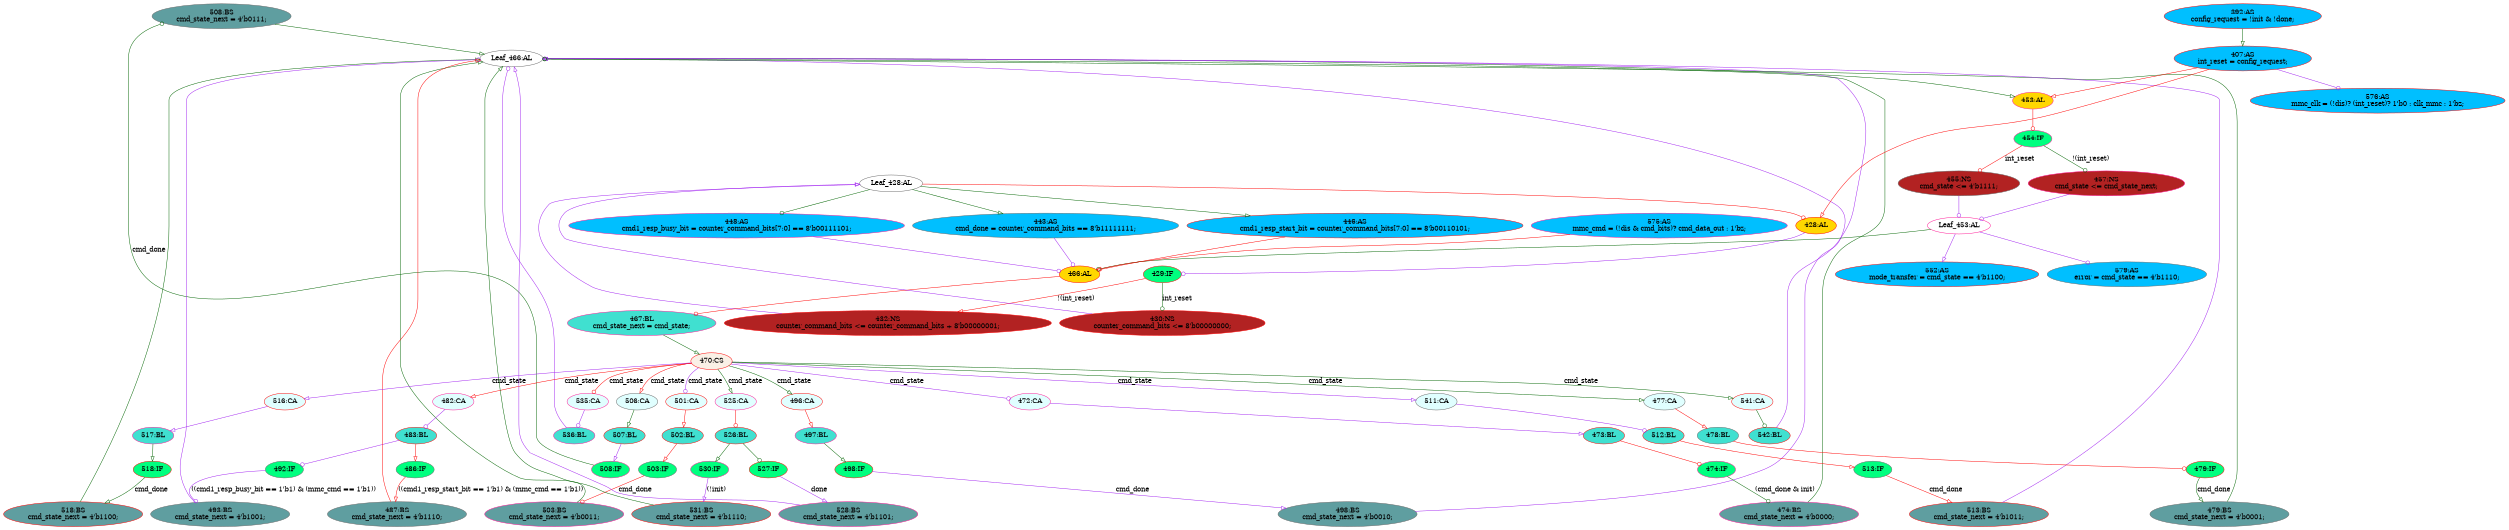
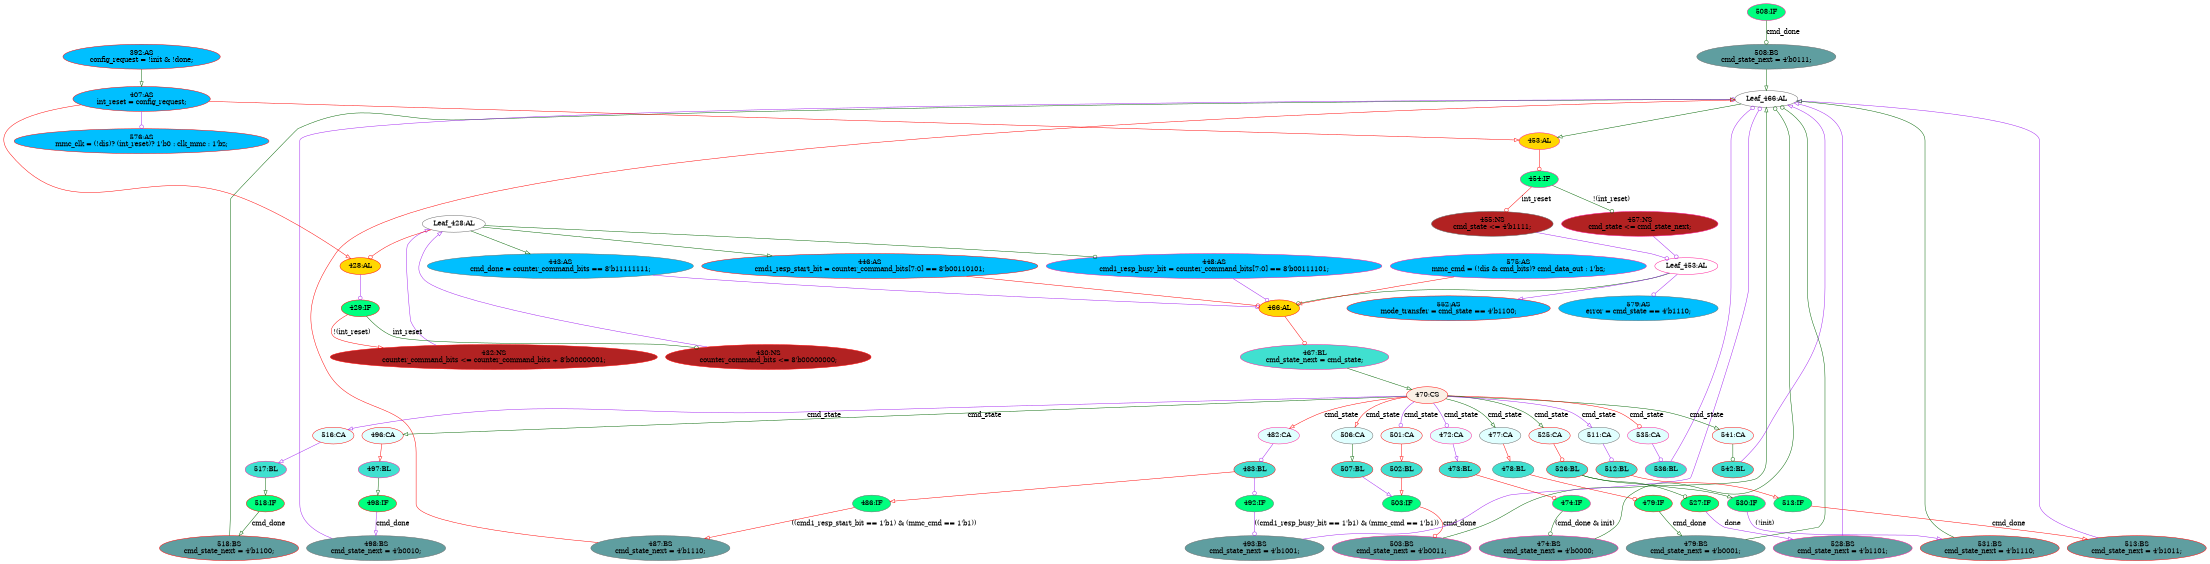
  strict digraph {
    node [color=red fillcolor=springgreen statements="[]" style=filled typ=IfStatement]
    edge [arrowhead=onormal color=purple cond="[]" lineno=None]
    n1 [ast="<pyverilog.vparser.ast.BlockingSubstitution object at 0x7fe515708f10>" color=gray40 fillcolor=cadetblue label="508:BS\ncmd_state_next = 4'b0111;" statements="[<pyverilog.vparser.ast.BlockingSubstitution object at 0x7fe515708f10>]" typ=BlockingSubstitution]
    n2 [color=gray40 def_var="['cmd_state_next']" label="Leaf_466:AL" fillcolor="" statements="" style="" typ=""]
    n3 [ast="<pyverilog.vparser.ast.Always object at 0x7fe5156e7bd0>" clk_sens=False color=deeppink fillcolor=gold label="453:AL" sens="['clk_mmc', 'int_reset']" typ=Always use_var="['cmd_state_next', 'int_reset']"]
    n4 [ast="<pyverilog.vparser.ast.IfStatement object at 0x7fe5156e7cd0>" color=deeppink label="454:IF"]
    n5 [ast="<pyverilog.vparser.ast.BlockingSubstitution object at 0x7fe515708bd0>" color=deeppink fillcolor=cadetblue label="503:BS\ncmd_state_next = 4'b0011;" statements="[<pyverilog.vparser.ast.BlockingSubstitution object at 0x7fe515708bd0>]" typ=BlockingSubstitution]
    n6 [ast="<pyverilog.vparser.ast.Case object at 0x7fe5156f2cd0>" fillcolor=lightcyan label="541:CA" typ=Case]
    n7 [ast="<pyverilog.vparser.ast.Block object at 0x7fe5156f2c50>" fillcolor=turquoise label="542:BL" typ=Block]
    n8 [ast="<pyverilog.vparser.ast.IfStatement object at 0x7fe5156f24d0>" label="518:IF"]
    n9 [ast="<pyverilog.vparser.ast.BlockingSubstitution object at 0x7fe5156f25d0>" fillcolor=cadetblue label="518:BS\ncmd_state_next = 4'b1100;" statements="[<pyverilog.vparser.ast.BlockingSubstitution object at 0x7fe5156f25d0>]" typ=BlockingSubstitution]
    n10 [ast="<pyverilog.vparser.ast.BlockingSubstitution object at 0x7fe515708890>" color=gray40 fillcolor=cadetblue label="498:BS\ncmd_state_next = 4'b0010;" statements="[<pyverilog.vparser.ast.BlockingSubstitution object at 0x7fe515708890>]" typ=BlockingSubstitution]
    n11 [ast="<pyverilog.vparser.ast.Case object at 0x7fe5156f2b50>" color=deeppink fillcolor=lightcyan label="535:CA" typ=Case]
    n12 [ast="<pyverilog.vparser.ast.Block object at 0x7fe5156f2650>" color=deeppink fillcolor=turquoise label="536:BL" typ=Block]
    n13 [ast="<pyverilog.vparser.ast.IfStatement object at 0x7fe515708e10>" color=deeppink label="508:IF"]
    n14 [ast="<pyverilog.vparser.ast.Case object at 0x7fe515708990>" fillcolor=lightcyan label="501:CA" typ=Case]
    n15 [ast="<pyverilog.vparser.ast.Block object at 0x7fe5157088d0>" fillcolor=turquoise label="502:BL" typ=Block]
    n16 [ast="<pyverilog.vparser.ast.IfStatement object at 0x7fe515708ad0>" color=gray40 label="503:IF"]
    n17 [ast="<pyverilog.vparser.ast.NonblockingSubstitution object at 0x7fe5156c9dd0>" fillcolor=firebrick label="432:NS\ncounter_command_bits <= counter_command_bits + 8'b00000001;" statements="[<pyverilog.vparser.ast.NonblockingSubstitution object at 0x7fe5156c9dd0>]" typ=NonblockingSubstitution]
    n18 [color=gray40 def_var="['counter_command_bits']" label="Leaf_428:AL" fillcolor="" statements="" style="" typ=""]
    n19 [ast="<pyverilog.vparser.ast.Assign object at 0x7fe5156e7990>" color=deeppink def_var="['cmd1_resp_busy_bit']" fillcolor=deepskyblue label="448:AS\ncmd1_resp_busy_bit = counter_command_bits[7:0] == 8'b00111101;" typ=Assign use_var="['counter_command_bits']"]
    n20 [ast="<pyverilog.vparser.ast.Assign object at 0x7fe5156e7390>" color=gray40 def_var="['cmd_done']" fillcolor=deepskyblue label="443:AS\ncmd_done = counter_command_bits == 8'b11111111;" typ=Assign use_var="['counter_command_bits']"]
    n21 [ast="<pyverilog.vparser.ast.Assign object at 0x7fe5156e7690>" def_var="['cmd1_resp_start_bit']" fillcolor=deepskyblue label="446:AS\ncmd1_resp_start_bit = counter_command_bits[7:0] == 8'b00110101;" typ=Assign use_var="['counter_command_bits']"]
    n22 [ast="<pyverilog.vparser.ast.Always object at 0x7fe5156c99d0>" clk_sens=False fillcolor=gold label="428:AL" sens="['clk_mmc', 'int_reset']" typ=Always use_var="['counter_command_bits', 'int_reset']"]
    n23 [ast="<pyverilog.vparser.ast.Always object at 0x7fe5156e83d0>" clk_sens=False fillcolor=gold label="466:AL" sens="['cmd_state', 'done', 'cmd_done', 'init', 'mmc_cmd', 'cmd1_resp_start_bit', 'cmd1_resp_busy_bit']" typ=Always use_var="['cmd_done', 'cmd1_resp_busy_bit', 'cmd_state', 'init', 'cmd1_resp_start_bit', 'mmc_cmd', 'done']"]
    n24 [ast="<pyverilog.vparser.ast.IfStatement object at 0x7fe5156c9c10>" label="429:IF"]
    n25 [ast="<pyverilog.vparser.ast.Assign object at 0x7fe5157079d0>" def_var="['mmc_clk']" fillcolor=deepskyblue label="576:AS\nmmc_clk = (!dis)? (int_reset)? 1'b0 : clk_mmc : 1'bz;" typ=Assign use_var="['dis', 'int_reset', 'clk_mmc']"]
    n26 [ast="<pyverilog.vparser.ast.BlockingSubstitution object at 0x7fe5156e8cd0>" color=gray40 fillcolor=cadetblue label="479:BS\ncmd_state_next = 4'b0001;" statements="[<pyverilog.vparser.ast.BlockingSubstitution object at 0x7fe5156e8cd0>]" typ=BlockingSubstitution]
    n27 [ast="<pyverilog.vparser.ast.BlockingSubstitution object at 0x7fe5156e8950>" color=deeppink fillcolor=cadetblue label="474:BS\ncmd_state_next = 4'b0000;" statements="[<pyverilog.vparser.ast.BlockingSubstitution object at 0x7fe5156e8950>]" typ=BlockingSubstitution]
    n28 [ast="<pyverilog.vparser.ast.Case object at 0x7fe515708cd0>" color=gray40 fillcolor=lightcyan label="506:CA" typ=Case]
    n29 [ast="<pyverilog.vparser.ast.Block object at 0x7fe515708c10>" fillcolor=turquoise label="507:BL" typ=Block]
    n30 [ast="<pyverilog.vparser.ast.Case object at 0x7fe5156e8d10>" color=deeppink fillcolor=lightcyan label="482:CA" typ=Case]
    n31 [ast="<pyverilog.vparser.ast.Block object at 0x7fe515708250>" fillcolor=turquoise label="483:BL" typ=Block]
    n32 [ast="<pyverilog.vparser.ast.IfStatement object at 0x7fe515708490>" color=gray40 label="492:IF"]
    n33 [ast="<pyverilog.vparser.ast.IfStatement object at 0x7fe515708090>" color=gray40 label="486:IF"]
    n34 [ast="<pyverilog.vparser.ast.BlockingSubstitution object at 0x7fe5157085d0>" color=gray40 fillcolor=cadetblue label="493:BS\ncmd_state_next = 4'b1001;" statements="[<pyverilog.vparser.ast.BlockingSubstitution object at 0x7fe5157085d0>]" typ=BlockingSubstitution]
    n35 [ast="<pyverilog.vparser.ast.BlockingSubstitution object at 0x7fe5157081d0>" color=gray40 fillcolor=cadetblue label="487:BS\ncmd_state_next = 4'b1110;" statements="[<pyverilog.vparser.ast.BlockingSubstitution object at 0x7fe5157081d0>]" typ=BlockingSubstitution]
    n36 [ast="<pyverilog.vparser.ast.IfStatement object at 0x7fe5156e8bd0>" label="479:IF"]
    n37 [ast="<pyverilog.vparser.ast.IfStatement object at 0x7fe5156e8850>" color=deeppink label="474:IF"]
    n38 [ast="<pyverilog.vparser.ast.Case object at 0x7fe515708590>" fillcolor=lightcyan label="496:CA" typ=Case]
    n39 [ast="<pyverilog.vparser.ast.Block object at 0x7fe5157080d0>" color=deeppink fillcolor=turquoise label="497:BL" typ=Block]
    n40 [ast="<pyverilog.vparser.ast.IfStatement object at 0x7fe515708790>" label="498:IF"]
    n41 [ast="<pyverilog.vparser.ast.Case object at 0x7fe5156f2390>" fillcolor=lightcyan label="516:CA" typ=Case]
    n42 [ast="<pyverilog.vparser.ast.Block object at 0x7fe5156f22d0>" color=deeppink fillcolor=turquoise label="517:BL" typ=Block]
    n43 [ast="<pyverilog.vparser.ast.IfStatement object at 0x7fe5156f2190>" color=gray40 label="513:IF"]
    n44 [ast="<pyverilog.vparser.ast.BlockingSubstitution object at 0x7fe5156f2290>" fillcolor=cadetblue label="513:BS\ncmd_state_next = 4'b1011;" statements="[<pyverilog.vparser.ast.BlockingSubstitution object at 0x7fe5156f2290>]" typ=BlockingSubstitution]
    n45 [ast="<pyverilog.vparser.ast.Block object at 0x7fe5156e8510>" color=deeppink fillcolor=turquoise label="467:BL\ncmd_state_next = cmd_state;" statements="[<pyverilog.vparser.ast.BlockingSubstitution object at 0x7fe5156e8490>]" typ=Block]
    n46 [ast="<pyverilog.vparser.ast.CaseStatement object at 0x7fe5156f2750>" fillcolor=linen label="470:CS" typ=CaseStatement]
    n47 [ast="<pyverilog.vparser.ast.Block object at 0x7fe5156e8a10>" color=gray40 fillcolor=turquoise label="478:BL" typ=Block]
-   n48 [ast="<pyverilog.vparser.ast.Case object at 0x7fe5156f2690>" color=deeppink fillcolor=lightcyan label="525:CA" typ=Case]
+   n48 [ast="<pyverilog.vparser.ast.Case object at 0x7fe5156f2690>" fillcolor=lightcyan label="525:CA" typ=Case]
    n49 [ast="<pyverilog.vparser.ast.Case object at 0x7fe5156e8650>" color=deeppink fillcolor=lightcyan label="472:CA" typ=Case]
    n50 [ast="<pyverilog.vparser.ast.Case object at 0x7fe5156f2050>" color=gray40 fillcolor=lightcyan label="511:CA" typ=Case]
    n51 [ast="<pyverilog.vparser.ast.Case object at 0x7fe5156e8a50>" color=gray40 fillcolor=lightcyan label="477:CA" typ=Case]
    n52 [ast="<pyverilog.vparser.ast.Block object at 0x7fe5156f2990>" fillcolor=turquoise label="526:BL" typ=Block]
    n53 [ast="<pyverilog.vparser.ast.Block object at 0x7fe5156e8610>" fillcolor=turquoise label="473:BL" typ=Block]
    n54 [ast="<pyverilog.vparser.ast.Block object at 0x7fe515708f50>" fillcolor=turquoise label="512:BL" typ=Block]
    n55 [ast="<pyverilog.vparser.ast.IfStatement object at 0x7fe5156f2810>" label="527:IF"]
    n56 [ast="<pyverilog.vparser.ast.IfStatement object at 0x7fe5156f2a90>" color=deeppink label="530:IF"]
    n57 [ast="<pyverilog.vparser.ast.BlockingSubstitution object at 0x7fe5156f2910>" color=deeppink fillcolor=cadetblue label="528:BS\ncmd_state_next = 4'b1101;" statements="[<pyverilog.vparser.ast.BlockingSubstitution object at 0x7fe5156f2910>]" typ=BlockingSubstitution]
    n58 [ast="<pyverilog.vparser.ast.BlockingSubstitution object at 0x7fe5156f2b90>" fillcolor=cadetblue label="531:BS\ncmd_state_next = 4'b1110;" statements="[<pyverilog.vparser.ast.BlockingSubstitution object at 0x7fe5156f2b90>]" typ=BlockingSubstitution]
    n59 [ast="<pyverilog.vparser.ast.NonblockingSubstitution object at 0x7fe5156c9b50>" fillcolor=firebrick label="430:NS\ncounter_command_bits <= 8'b00000000;" statements="[<pyverilog.vparser.ast.NonblockingSubstitution object at 0x7fe5156c9b50>]" typ=NonblockingSubstitution]
    n60 [ast="<pyverilog.vparser.ast.NonblockingSubstitution object at 0x7fe5156e7d10>" color=gray40 fillcolor=firebrick label="455:NS\ncmd_state <= 4'b1111;" statements="[<pyverilog.vparser.ast.NonblockingSubstitution object at 0x7fe5156e7d10>]" typ=NonblockingSubstitution]
    n61 [ast="<pyverilog.vparser.ast.NonblockingSubstitution object at 0x7fe5156e7ed0>" color=deeppink fillcolor=firebrick label="457:NS\ncmd_state <= cmd_state_next;" statements="[<pyverilog.vparser.ast.NonblockingSubstitution object at 0x7fe5156e7ed0>]" typ=NonblockingSubstitution]
    n62 [color=deeppink def_var="['cmd_state']" label="Leaf_453:AL" fillcolor="" statements="" style="" typ=""]
    n63 [ast="<pyverilog.vparser.ast.Assign object at 0x7fe5156f2e90>" def_var="['mode_transfer']" fillcolor=deepskyblue label="552:AS\nmode_transfer = cmd_state == 4'b1100;" typ=Assign use_var="['cmd_state']"]
    n64 [ast="<pyverilog.vparser.ast.Assign object at 0x7fe515707b10>" color=gray40 def_var="['error']" fillcolor=deepskyblue label="579:AS\nerror = cmd_state == 4'b1110;" typ=Assign use_var="['cmd_state']"]
    n65 [ast="<pyverilog.vparser.ast.Assign object at 0x7fe515b19e50>" def_var="['config_request']" fillcolor=deepskyblue label="392:AS\nconfig_request = !init & !done;" typ=Assign use_var="['init', 'done']"]
    n66 [ast="<pyverilog.vparser.ast.Assign object at 0x7fe5156c9190>" def_var="['int_reset']" fillcolor=deepskyblue label="407:AS\nint_reset = config_request;" typ=Assign use_var="['config_request']"]
    n67 [ast="<pyverilog.vparser.ast.Assign object at 0x7fe515707650>" color=deeppink def_var="['mmc_cmd']" fillcolor=deepskyblue label="575:AS\nmmc_cmd = (!dis & cmd_bits)? cmd_data_out : 1'bz;" typ=Assign use_var="['dis', 'cmd_bits', 'cmd_data_out']"]
    n1 -> n2 [color=darkgreen]
    n2 -> n3 [color=darkgreen cond="" lineno=""]
    n3 -> n4 [arrowhead=odot color=red]
    n4 -> n60 [arrowhead=odot color=red cond="['int_reset']" label=int_reset lineno=454]
    n4 -> n61 [arrowhead=odot color=darkgreen cond="['int_reset']" label="!(int_reset)" lineno=454]
    n5 -> n2 [color=darkgreen]
    n6 -> n7 [arrowhead=odot color=darkgreen]
    n7 -> n2
    n8 -> n9 [color=darkgreen cond="['cmd_done']" label=cmd_done lineno=518]
    n9 -> n2 [color=darkgreen]
    n10 -> n2 [arrowhead=odot]
    n11 -> n12 [arrowhead=odot]
    n12 -> n2 [arrowhead=odot]
    n13 -> n1 [arrowhead=odot color=darkgreen cond="['cmd_done']" label=cmd_done lineno=508]
    n14 -> n15 [color=red]
    n15 -> n16 [color=red]
    n16 -> n5 [arrowhead=odot color=red cond="['cmd_done']" label=cmd_done lineno=503]
    n17 -> n18
    n18 -> n19 [arrowhead=odot color=darkgreen cond="" lineno=""]
    n18 -> n20 [color=darkgreen cond="" lineno=""]
    n18 -> n21 [color=darkgreen cond="" lineno=""]
    n18 -> n22 [arrowhead=odot color=red cond="" lineno=""]
    n19 -> n23 [arrowhead=odot cond="" lineno=""]
    n20 -> n23 [arrowhead=odot cond="" lineno=""]
    n21 -> n23 [arrowhead=odot color=red cond="" lineno=""]
    n22 -> n24 [arrowhead=odot]
    n23 -> n45 [arrowhead=odot color=red]
    n24 -> n17 [color=red cond="['int_reset']" label="!(int_reset)" lineno=429]
    n24 -> n59 [arrowhead=odot color=darkgreen cond="['int_reset']" label=int_reset lineno=429]
    n26 -> n2 [arrowhead=odot color=darkgreen]
    n27 -> n2 [arrowhead=odot color=darkgreen]
    n28 -> n29 [color=darkgreen]
-   n29 -> n13
+   n29 -> n16
    n30 -> n31 [arrowhead=odot]
    n31 -> n32 [arrowhead=odot]
    n31 -> n33 [color=red]
    n32 -> n34 [arrowhead=odot cond="['cmd1_resp_busy_bit', 'mmc_cmd']" label="((cmd1_resp_busy_bit == 1'b1) & (mmc_cmd == 1'b1))" lineno=492]
    n33 -> n35 [color=red cond="['cmd1_resp_start_bit', 'mmc_cmd']" label="((cmd1_resp_start_bit == 1'b1) & (mmc_cmd == 1'b1))" lineno=486]
    n34 -> n2 [arrowhead=odot]
    n35 -> n2 [color=red]
    n36 -> n26 [color=darkgreen cond="['cmd_done']" label=cmd_done lineno=479]
    n37 -> n27 [arrowhead=odot color=darkgreen cond="['cmd_done', 'init']" label="(cmd_done & init)" lineno=474]
    n38 -> n39 [color=red]
    n39 -> n40 [color=darkgreen]
    n40 -> n10 [cond="['cmd_done']" label=cmd_done lineno=498]
    n41 -> n42
    n42 -> n8 [color=darkgreen]
    n43 -> n44 [color=red cond="['cmd_done']" label=cmd_done lineno=513]
    n44 -> n2
    n45 -> n46 [color=darkgreen]
    n46 -> n6 [color=darkgreen cond="['cmd_state']" label=cmd_state lineno=470]
    n46 -> n11 [arrowhead=odot color=red cond="['cmd_state']" label=cmd_state lineno=470]
    n46 -> n14 [arrowhead=odot cond="['cmd_state']" label=cmd_state lineno=470]
    n46 -> n28 [color=red cond="['cmd_state']" label=cmd_state lineno=470]
    n46 -> n30 [color=red cond="['cmd_state']" label=cmd_state lineno=470]
    n46 -> n38 [color=darkgreen cond="['cmd_state']" label=cmd_state lineno=470]
    n46 -> n41 [cond="['cmd_state']" label=cmd_state lineno=470]
    n46 -> n48 [color=darkgreen cond="['cmd_state']" label=cmd_state lineno=470]
    n46 -> n49 [arrowhead=odot cond="['cmd_state']" label=cmd_state lineno=470]
    n46 -> n50 [cond="['cmd_state']" label=cmd_state lineno=470]
    n46 -> n51 [color=darkgreen cond="['cmd_state']" label=cmd_state lineno=470]
    n47 -> n36 [arrowhead=odot color=red]
    n48 -> n52 [arrowhead=odot color=red]
    n49 -> n53
    n50 -> n54 [arrowhead=odot]
    n51 -> n47 [color=red]
    n52 -> n55 [arrowhead=odot color=darkgreen]
    n52 -> n56 [color=darkgreen]
    n53 -> n37 [arrowhead=odot color=red]
    n54 -> n43 [color=red]
    n55 -> n57 [cond="['done']" label=done lineno=527]
    n56 -> n58 [cond="['init']" label="(!init)" lineno=530]
    n57 -> n2
    n58 -> n2 [color=darkgreen]
    n59 -> n18
    n60 -> n62 [arrowhead=odot]
    n61 -> n62 [arrowhead=odot]
    n62 -> n23 [arrowhead=odot color=darkgreen cond="" lineno=""]
    n62 -> n63 [cond="" lineno=""]
    n62 -> n64 [arrowhead=odot cond="" lineno=""]
    n65 -> n66 [color=darkgreen cond="" lineno=""]
    n66 -> n3 [color=red cond="" lineno=""]
    n66 -> n22 [color=red cond="" lineno=""]
    n66 -> n25 [arrowhead=odot cond="" lineno=""]
    n67 -> n23 [color=red cond="" lineno=""]
  }
